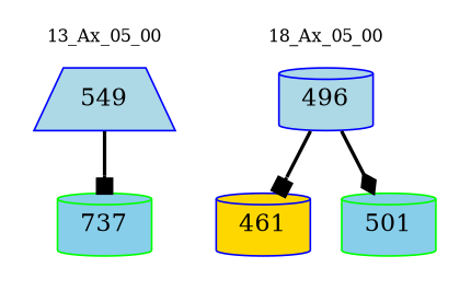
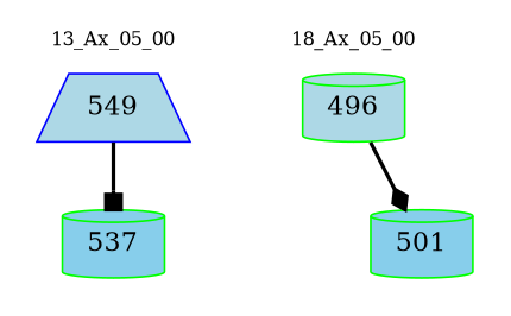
  digraph {
    node [color=blue fillcolor=lightblue shape=cylinder style=filled]
    edge [arrowhead=box color=black style=bold]
    n1 [label=549 shape=trapezium]
-   n2 [color=green fillcolor=skyblue label=737]
-   n3 [label=496]
-   n4 [fillcolor=gold label=461]
+   n2 [color=green fillcolor=skyblue label=537]
+   n3 [color=green label=496]
    n5 [color=green fillcolor=skyblue label=501]
    subgraph cluster_1 {
      color=white
      fontsize=10
      label="13_Ax_05_00"
      n1
      n2
    }
    subgraph cluster_2 {
      color=white
      fontsize=10
      label="18_Ax_05_00"
      n3
-     n4
      n5
    }
    n1 -> n2
-   n3 -> n4
    n3 -> n5 [arrowhead=diamond]
  }
